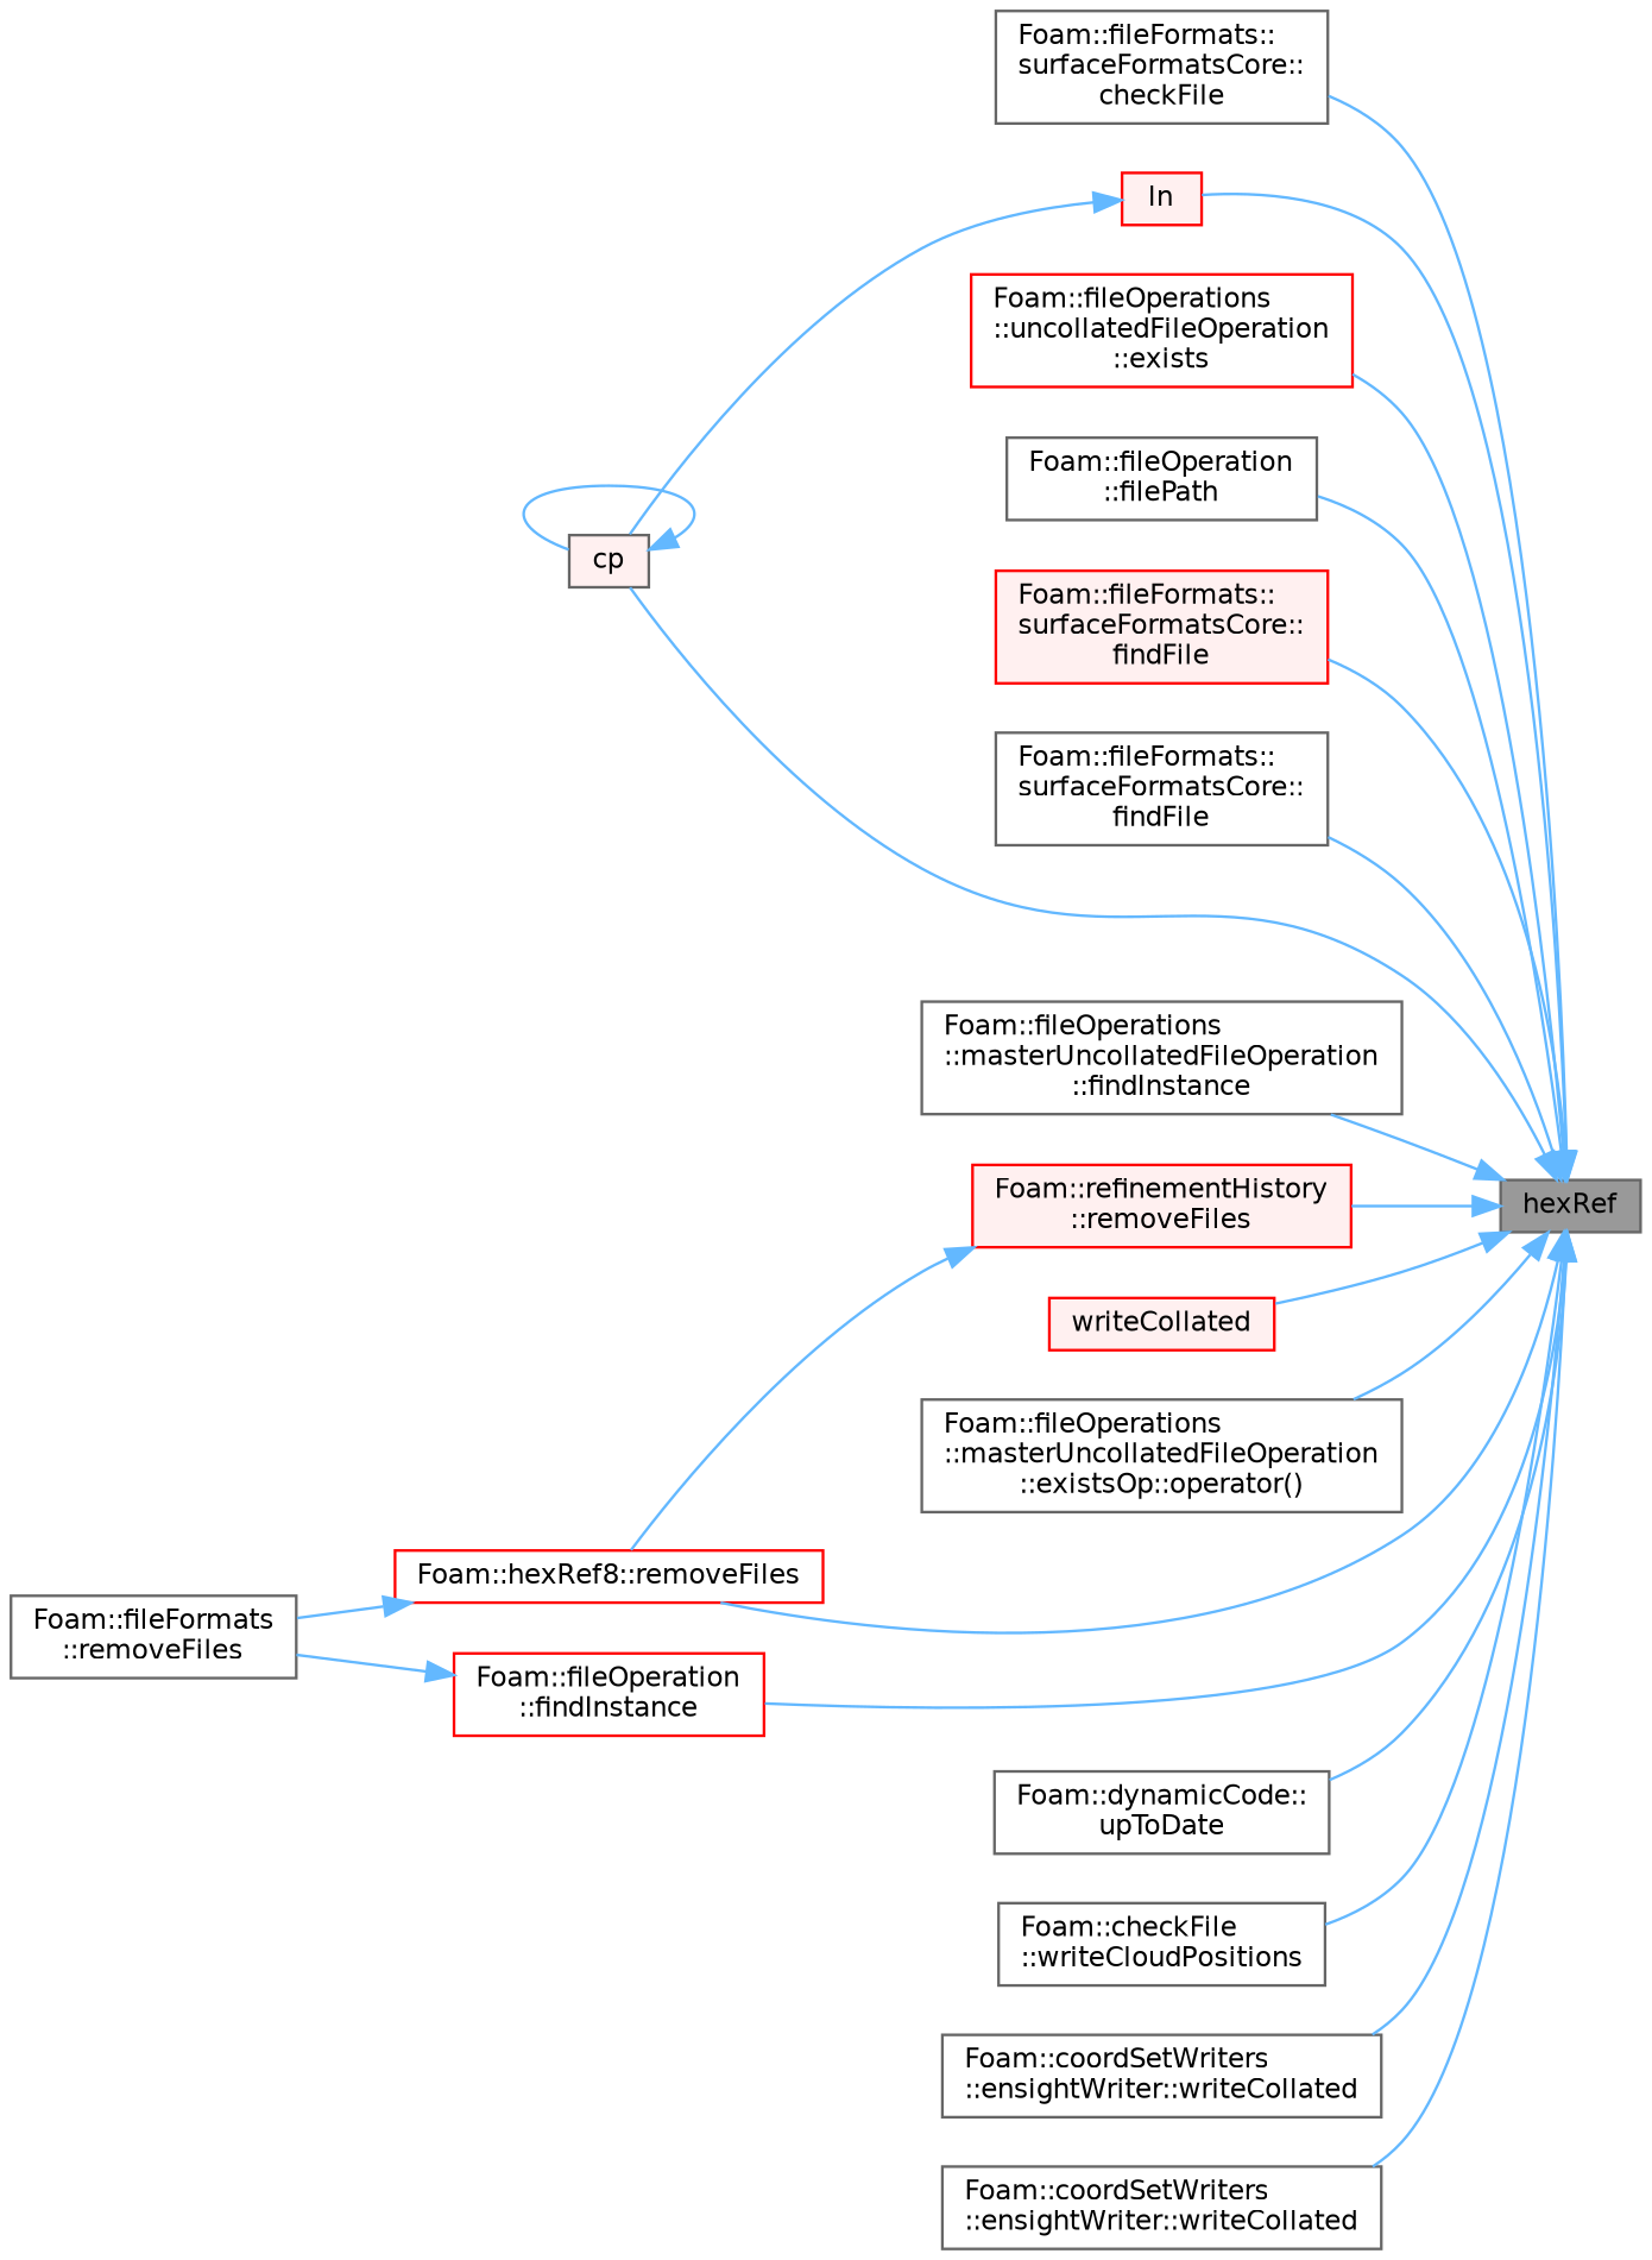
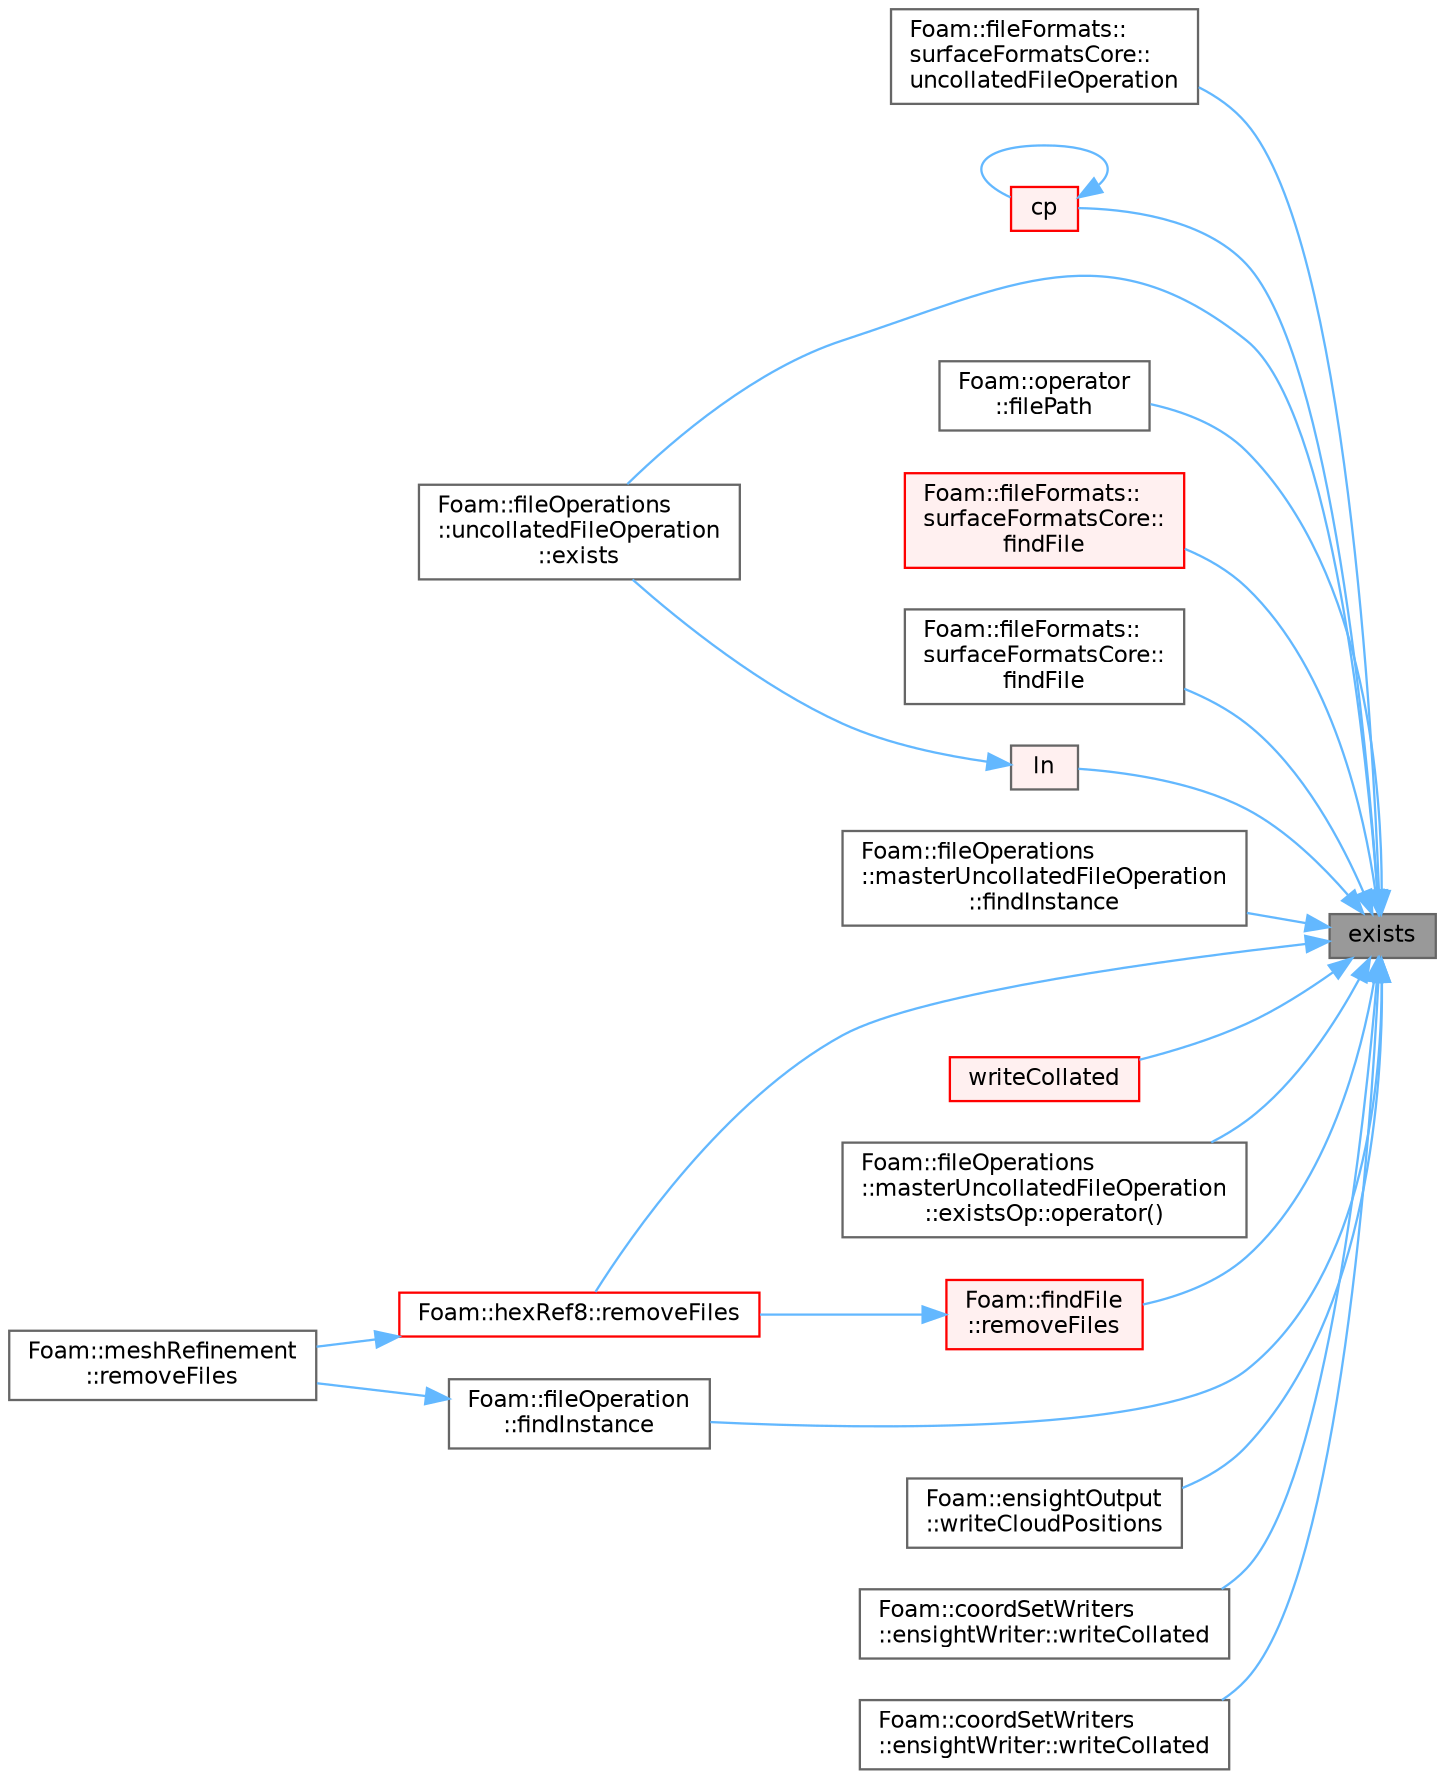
  digraph {
    rankdir=RL
    node [color=grey40 fillcolor=white fontname=Helvetica fontsize=10 shape=box style=filled]
    edge [color=steelblue1 dir=back fontname=Helvetica fontsize=10 labelfontname=Helvetica labelfontsize=10 style=solid]
-   n1 [color=gray40 fillcolor=grey60 fontcolor=black height=0.2 label=hexRef width=0.4]
-   n2 [height=0.2 label="Foam::fileFormats::\lsurfaceFormatsCore::\lcheckFile" width=0.4]
-   n3 [fillcolor="#FFF0F0" height=0.2 label=cp width=0.4]
-   n4 [color=red height=0.2 label="Foam::fileOperations\l::uncollatedFileOperation\l::exists" width=0.4]
-   n5 [height=0.2 label="Foam::fileOperation\l::filePath" width=0.4]
+   n1 [color=gray40 fillcolor=grey60 fontcolor=black height=0.2 label=exists width=0.4]
+   n2 [height=0.2 label="Foam::fileFormats::\lsurfaceFormatsCore::\luncollatedFileOperation" width=0.4]
+   n3 [color=red fillcolor="#FFF0F0" height=0.2 label=cp width=0.4]
+   n4 [height=0.2 label="Foam::fileOperations\l::uncollatedFileOperation\l::exists" width=0.4]
+   n5 [height=0.2 label="Foam::operator\l::filePath" width=0.4]
    n6 [color=red fillcolor="#FFF0F0" height=0.2 label="Foam::fileFormats::\lsurfaceFormatsCore::\lfindFile" width=0.4]
    n7 [height=0.2 label="Foam::fileFormats::\lsurfaceFormatsCore::\lfindFile" width=0.4]
-   n8 [color=red height=0.2 label="Foam::fileOperation\l::findInstance" width=0.4]
+   n8 [height=0.2 label="Foam::fileOperation\l::findInstance" width=0.4]
    n9 [height=0.2 label="Foam::fileOperations\l::masterUncollatedFileOperation\l::findInstance" width=0.4]
-   n10 [color=red fillcolor="#FFF0F0" height=0.2 label=ln width=0.4]
+   n10 [fillcolor="#FFF0F0" height=0.2 label=ln width=0.4]
    n11 [color=red fillcolor="#FFF0F0" height=0.2 label=writeCollated width=0.4]
    n12 [height=0.2 label="Foam::fileOperations\l::masterUncollatedFileOperation\l::existsOp::operator()" width=0.4]
    n13 [color=red height=0.2 label="Foam::hexRef8::removeFiles" width=0.4]
-   n14 [color=red fillcolor="#FFF0F0" height=0.2 label="Foam::refinementHistory\l::removeFiles" width=0.4]
-   n15 [height=0.2 label="Foam::dynamicCode::\lupToDate" width=0.4]
-   n16 [height=0.2 label="Foam::checkFile\l::writeCloudPositions" width=0.4]
+   n14 [color=red fillcolor="#FFF0F0" height=0.2 label="Foam::findFile\l::removeFiles" width=0.4]
+   n16 [height=0.2 label="Foam::ensightOutput\l::writeCloudPositions" width=0.4]
    n17 [height=0.2 label="Foam::coordSetWriters\l::ensightWriter::writeCollated" width=0.4]
    n18 [height=0.2 label="Foam::coordSetWriters\l::ensightWriter::writeCollated" width=0.4]
-   n19 [height=0.2 label="Foam::fileFormats\l::removeFiles" width=0.4]
+   n19 [height=0.2 label="Foam::meshRefinement\l::removeFiles" width=0.4]
    n1 -> n2
    n1 -> n3
    n1 -> n4
    n1 -> n5
    n1 -> n6
    n1 -> n7
    n1 -> n8
    n1 -> n9
    n1 -> n10
    n1 -> n11
    n1 -> n12
    n1 -> n13
    n1 -> n14
-   n1 -> n15
    n1 -> n16
    n1 -> n17
    n1 -> n18
    n3 -> n3
    n8 -> n19
-   n10 -> n3
+   n10 -> n4
    n13 -> n19
    n14 -> n13
  }
